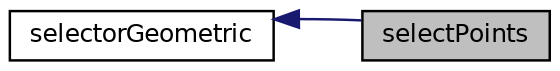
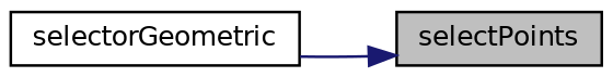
  digraph {
    rankdir=RL
    node [color=black fontname=Helvetica fontsize=10 shape=record style=filled]
    n1 [fillcolor=grey75 fontcolor=black height=0.2 label=selectPoints width=0.4]
    n2 [fillcolor=white height=0.2 label=selectorGeometric width=0.4]
-   n2 -> n1 [color=midnightblue dir=back fontname=Helvetica fontsize=10 labelfontname=Helvetica labelfontsize=10 style=solid]
+   n1 -> n2 [color=midnightblue dir=back fontname=Helvetica fontsize=10 labelfontname=Helvetica labelfontsize=10 style=solid]
  }
